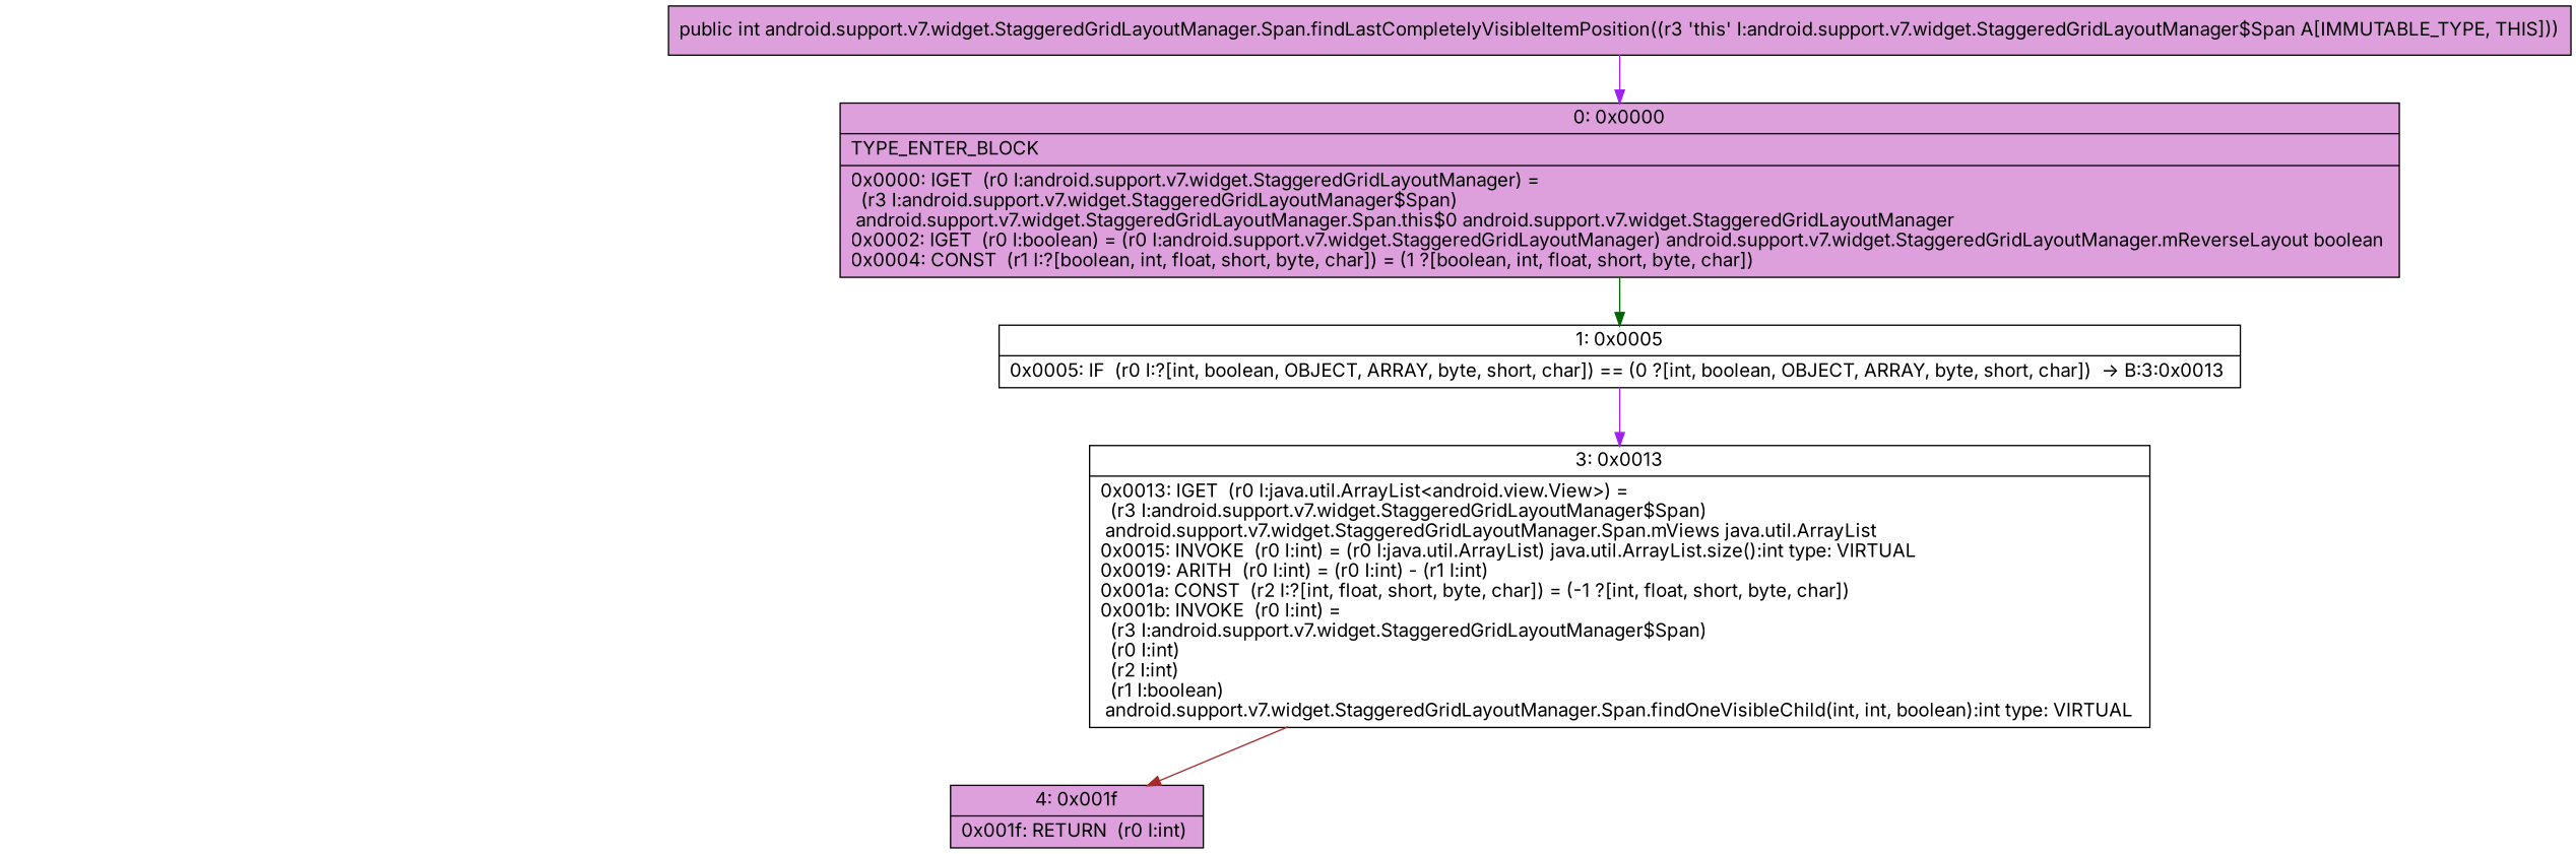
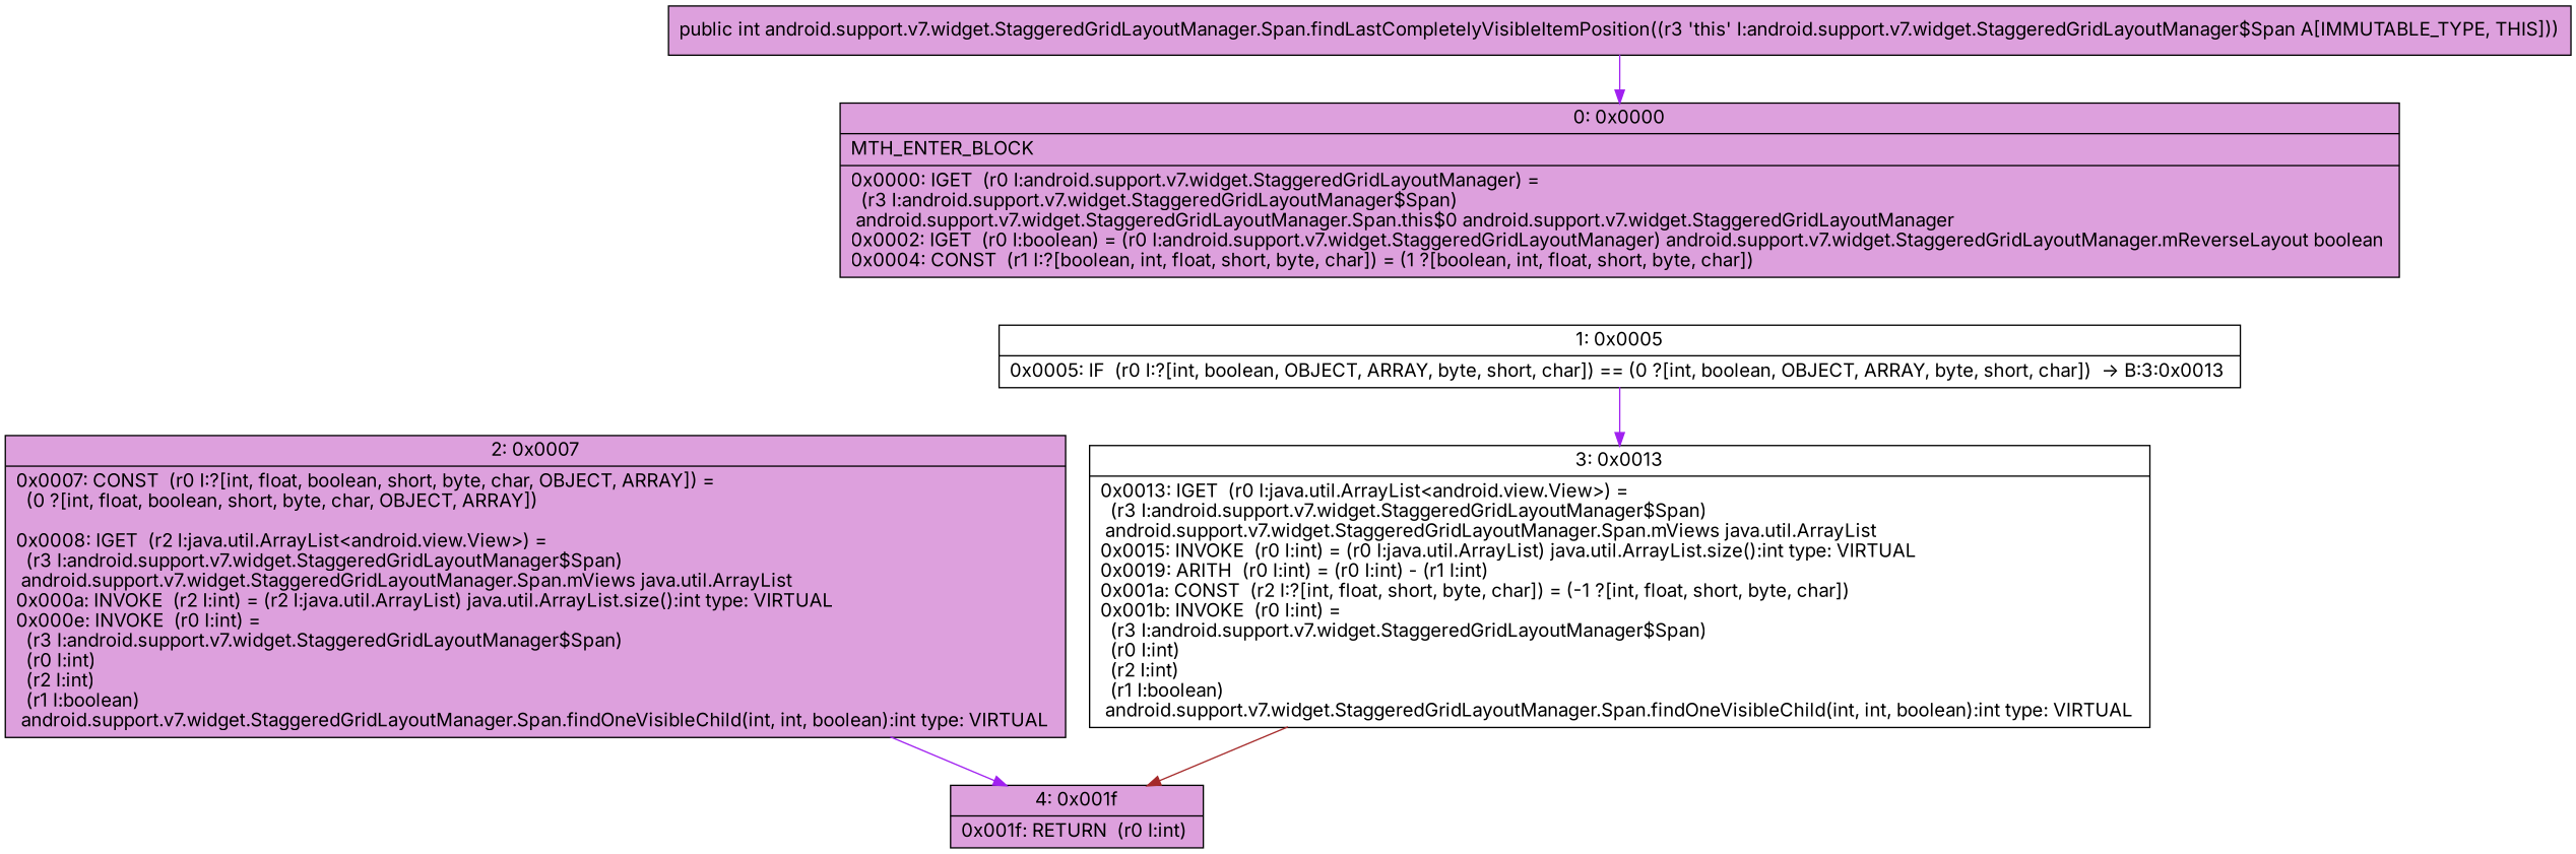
  digraph {
    fontname=Inter
    node [fillcolor=plum fontname=Inter shape=record style=filled]
    edge [color=purple fontname=Inter]
-   n1 [label="{0\:\ 0x0000|TYPE_ENTER_BLOCK\l|0x0000: IGET  (r0 I:android.support.v7.widget.StaggeredGridLayoutManager) = \l  (r3 I:android.support.v7.widget.StaggeredGridLayoutManager$Span)\l android.support.v7.widget.StaggeredGridLayoutManager.Span.this$0 android.support.v7.widget.StaggeredGridLayoutManager \l0x0002: IGET  (r0 I:boolean) = (r0 I:android.support.v7.widget.StaggeredGridLayoutManager) android.support.v7.widget.StaggeredGridLayoutManager.mReverseLayout boolean \l0x0004: CONST  (r1 I:?[boolean, int, float, short, byte, char]) = (1 ?[boolean, int, float, short, byte, char]) \l}"]
+   n1 [label="{0\:\ 0x0000|MTH_ENTER_BLOCK\l|0x0000: IGET  (r0 I:android.support.v7.widget.StaggeredGridLayoutManager) = \l  (r3 I:android.support.v7.widget.StaggeredGridLayoutManager$Span)\l android.support.v7.widget.StaggeredGridLayoutManager.Span.this$0 android.support.v7.widget.StaggeredGridLayoutManager \l0x0002: IGET  (r0 I:boolean) = (r0 I:android.support.v7.widget.StaggeredGridLayoutManager) android.support.v7.widget.StaggeredGridLayoutManager.mReverseLayout boolean \l0x0004: CONST  (r1 I:?[boolean, int, float, short, byte, char]) = (1 ?[boolean, int, float, short, byte, char]) \l}"]
    n2 [fillcolor=white label="{1\:\ 0x0005|0x0005: IF  (r0 I:?[int, boolean, OBJECT, ARRAY, byte, short, char]) == (0 ?[int, boolean, OBJECT, ARRAY, byte, short, char])  \-\> B:3:0x0013 \l}"]
    n3 [fillcolor=white label="{3\:\ 0x0013|0x0013: IGET  (r0 I:java.util.ArrayList\<android.view.View\>) = \l  (r3 I:android.support.v7.widget.StaggeredGridLayoutManager$Span)\l android.support.v7.widget.StaggeredGridLayoutManager.Span.mViews java.util.ArrayList \l0x0015: INVOKE  (r0 I:int) = (r0 I:java.util.ArrayList) java.util.ArrayList.size():int type: VIRTUAL \l0x0019: ARITH  (r0 I:int) = (r0 I:int) \- (r1 I:int) \l0x001a: CONST  (r2 I:?[int, float, short, byte, char]) = (\-1 ?[int, float, short, byte, char]) \l0x001b: INVOKE  (r0 I:int) = \l  (r3 I:android.support.v7.widget.StaggeredGridLayoutManager$Span)\l  (r0 I:int)\l  (r2 I:int)\l  (r1 I:boolean)\l android.support.v7.widget.StaggeredGridLayoutManager.Span.findOneVisibleChild(int, int, boolean):int type: VIRTUAL \l}"]
+   n4 [label="{2\:\ 0x0007|0x0007: CONST  (r0 I:?[int, float, boolean, short, byte, char, OBJECT, ARRAY]) = \l  (0 ?[int, float, boolean, short, byte, char, OBJECT, ARRAY])\l \l0x0008: IGET  (r2 I:java.util.ArrayList\<android.view.View\>) = \l  (r3 I:android.support.v7.widget.StaggeredGridLayoutManager$Span)\l android.support.v7.widget.StaggeredGridLayoutManager.Span.mViews java.util.ArrayList \l0x000a: INVOKE  (r2 I:int) = (r2 I:java.util.ArrayList) java.util.ArrayList.size():int type: VIRTUAL \l0x000e: INVOKE  (r0 I:int) = \l  (r3 I:android.support.v7.widget.StaggeredGridLayoutManager$Span)\l  (r0 I:int)\l  (r2 I:int)\l  (r1 I:boolean)\l android.support.v7.widget.StaggeredGridLayoutManager.Span.findOneVisibleChild(int, int, boolean):int type: VIRTUAL \l}"]
    n5 [label="{4\:\ 0x001f|0x001f: RETURN  (r0 I:int) \l}"]
    n6 [label="{public int android.support.v7.widget.StaggeredGridLayoutManager.Span.findLastCompletelyVisibleItemPosition((r3 'this' I:android.support.v7.widget.StaggeredGridLayoutManager$Span A[IMMUTABLE_TYPE, THIS])) }"]
-   n1 -> n2 [color=darkgreen]
    n2 -> n3
    n3 -> n5 [color=brown]
+   n4 -> n5
    n6 -> n1
  }
